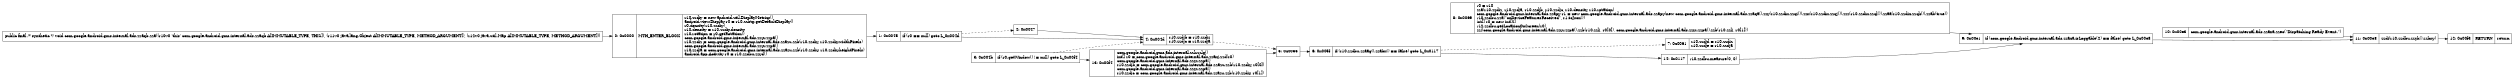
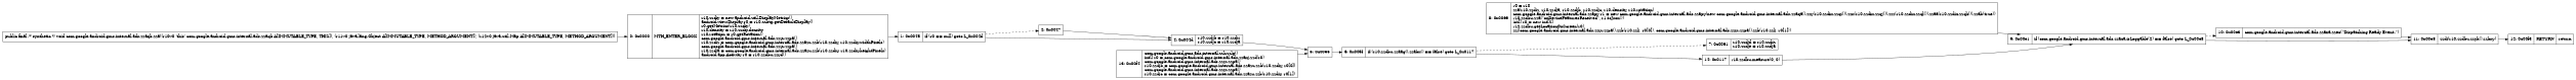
  digraph {
    rankdir=LR
    node [shape=record]
-   n1 [label="{0\:\ 0x0000|MTH_ENTER_BLOCK\l|r10.zzdiy = new android.util.DisplayMetrics()\landroid.view.Display r0 = r10.zzbtg.getDefaultDisplay()\lr0.density(r10.zzdiy)\lr10.density = r10.zzdiy.density\lr10.rotation = r0.getRotation()\lcom.google.android.gms.internal.ads.zzyr.zzpa()\lr10.zzdiz = com.google.android.gms.internal.ads.zzazu.zzb(r10.zzdiy, r10.zzdiy.widthPixels)\lcom.google.android.gms.internal.ads.zzyr.zzpa()\lr10.zzdja = com.google.android.gms.internal.ads.zzazu.zzb(r10.zzdiy, r10.zzdiy.heightPixels)\landroid.app.Activity r0 = r10.zzdbu.zzyd()\l}"]
+   n1 [label="{0\:\ 0x0000|MTH_ENTER_BLOCK\l|r10.zzdiy = new android.util.DisplayMetrics()\landroid.view.Display r0 = r10.zzbtg.getDefaultDisplay()\lr0.getMetrics(r10.zzdiy)\lr10.density = r10.zzdiy.density\lr10.rotation = r0.getRotation()\lcom.google.android.gms.internal.ads.zzyr.zzpa()\lr10.zzdiz = com.google.android.gms.internal.ads.zzazu.zzb(r10.zzdiy, r10.zzdiy.widthPixels)\lcom.google.android.gms.internal.ads.zzyr.zzpa()\lr10.zzdja = com.google.android.gms.internal.ads.zzazu.zzb(r10.zzdiy, r10.zzdiy.heightPixels)\landroid.app.Activity r0 = r10.zzdbu.zzyd()\l}"]
    n2 [label="{1\:\ 0x0045|if (r0 == null) goto L_0x004d\l}"]
    n3 [label="{2\:\ 0x0047}"]
    n4 [label="{4\:\ 0x004d|r10.zzdjb = r10.zzdiz\lr10.zzdjc = r10.zzdja\l}"]
    n5 [label="{5\:\ 0x0055}"]
-   n6 [label="{3\:\ 0x004b|if (r0.getWindow() != null) goto L_0x00f4\l}"]
    n7 [label="{13\:\ 0x00f4|com.google.android.gms.ads.internal.zzk.zzlg()\lint[] r0 = com.google.android.gms.internal.ads.zzaxj.zzd(r0)\lcom.google.android.gms.internal.ads.zzyr.zzpa()\lr10.zzdjb = com.google.android.gms.internal.ads.zzazu.zzb(r10.zzdiy, r0[0])\lcom.google.android.gms.internal.ads.zzyr.zzpa()\lr10.zzdjc = com.google.android.gms.internal.ads.zzazu.zzb(r10.zzdiy, r0[1])\l}"]
    n8 [label="{6\:\ 0x005f|if (r10.zzdbu.zzaag().zzabx() == false) goto L_0x0117\l}"]
    n9 [label="{7\:\ 0x0061|r10.zzdjd = r10.zzdiz\lr10.zzdje = r10.zzdja\l}"]
    n10 [label="{14\:\ 0x0117|r10.zzdbu.measure(0, 0)\l}"]
    n11 [label="{9\:\ 0x00e1|if (com.google.android.gms.internal.ads.zzaxa.isLoggable(2) == false) goto L_0x00e8\l}"]
    n12 [label="{8\:\ 0x0069|r0 = r10\lzza(r10.zzdiz, r10.zzdja, r10.zzdjb, r10.zzdjc, r10.density, r10.rotation)\lcom.google.android.gms.internal.ads.zzapy r1 = new com.google.android.gms.internal.ads.zzapy(new com.google.android.gms.internal.ads.zzaqa().zzy(r10.zzdix.zzqi()).zzx(r10.zzdix.zzqj()).zzz(r10.zzdix.zzql()).zzaa(r10.zzdix.zzqk()).zzab(true))\lr10.zzdbu.zza(\"onDeviceFeaturesReceived\", r1.toJson())\lint[] r0 = new int[2]\lr12.zzdbu.getLocationOnScreen(r0)\lzzj(com.google.android.gms.internal.ads.zzyr.zzpa().zzb(r10.zzlj, r0[0]), com.google.android.gms.internal.ads.zzyr.zzpa().zzb(r10.zzlj, r0[1]))\l}"]
    n13 [label="{10\:\ 0x00e3|com.google.android.gms.internal.ads.zzaxa.zzeo(\"Dispatching Ready Event.\")\l}"]
    n14 [label="{11\:\ 0x00e8|zzdi(r10.zzdbu.zzyh().zzbsy)\l}"]
    n15 [label="{12\:\ 0x00f3|RETURN\l|return\l}"]
    n16 [label="{public final \/* synthetic *\/ void com.google.android.gms.internal.ads.zzaqb.zza((r10v0 'this' com.google.android.gms.internal.ads.zzaqb A[IMMUTABLE_TYPE, THIS]), (r11v0 java.lang.Object A[IMMUTABLE_TYPE, METHOD_ARGUMENT]), (r12v0 java.util.Map A[IMMUTABLE_TYPE, METHOD_ARGUMENT])) }"]
    n1 -> n2
    n2 -> n3 [style=dashed]
    n2 -> n4
    n3 -> n4
-   n4 -> n5 [style=dashed]
+   n4 -> n5
    n5 -> n8
-   n6 -> n4 [style=dashed]
-   n6 -> n7
    n7 -> n5
    n8 -> n9 [style=dashed]
    n8 -> n10
    n10 -> n11
+   n11 -> n13 [style=dashed]
    n11 -> n14
    n12 -> n11
    n13 -> n14
    n14 -> n15
    n16 -> n1
  }
